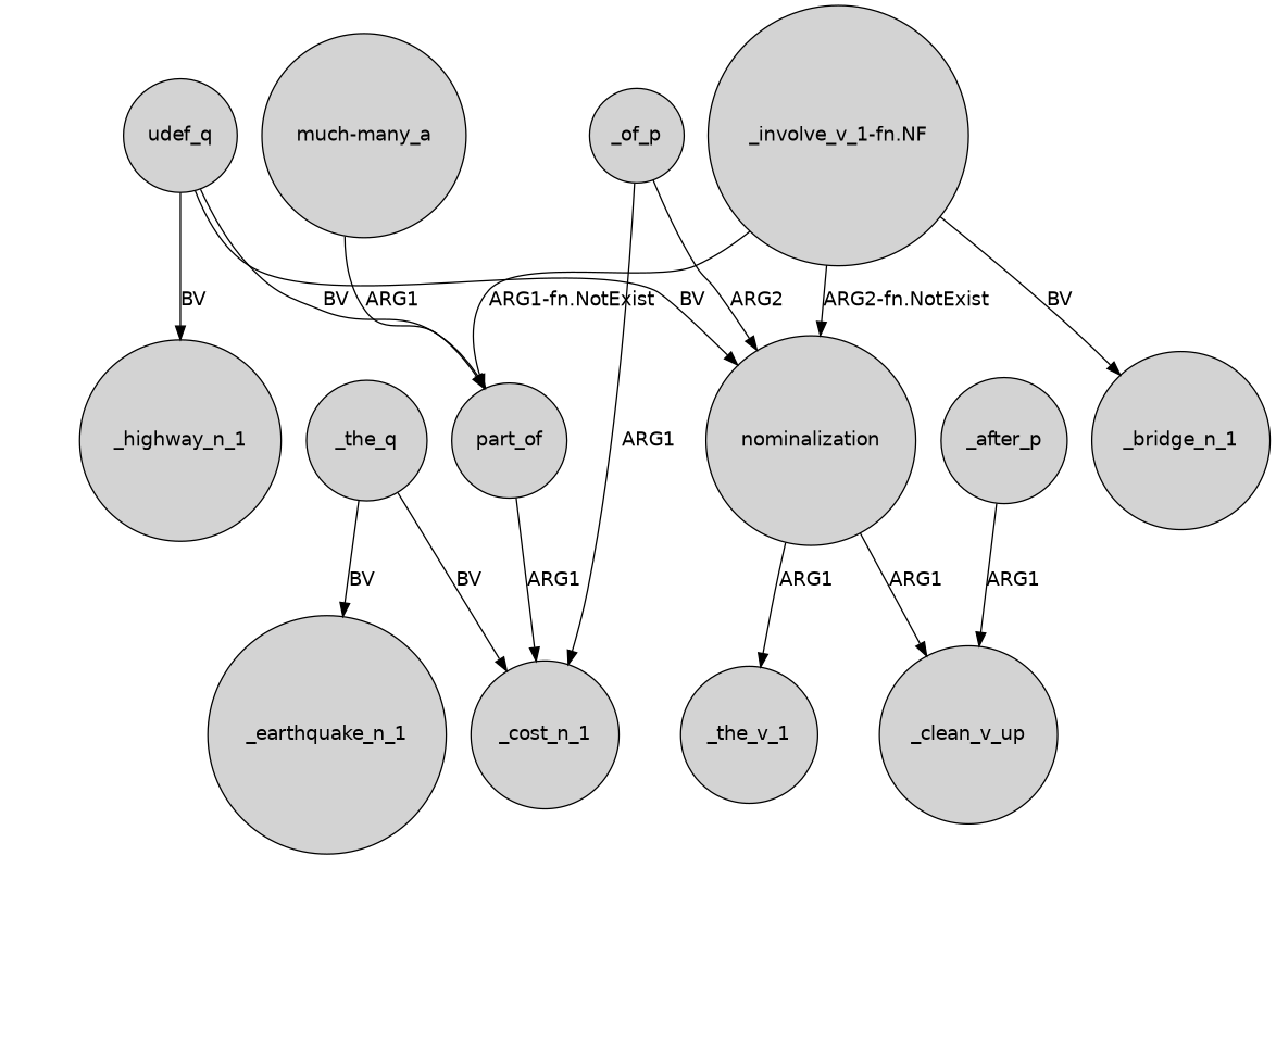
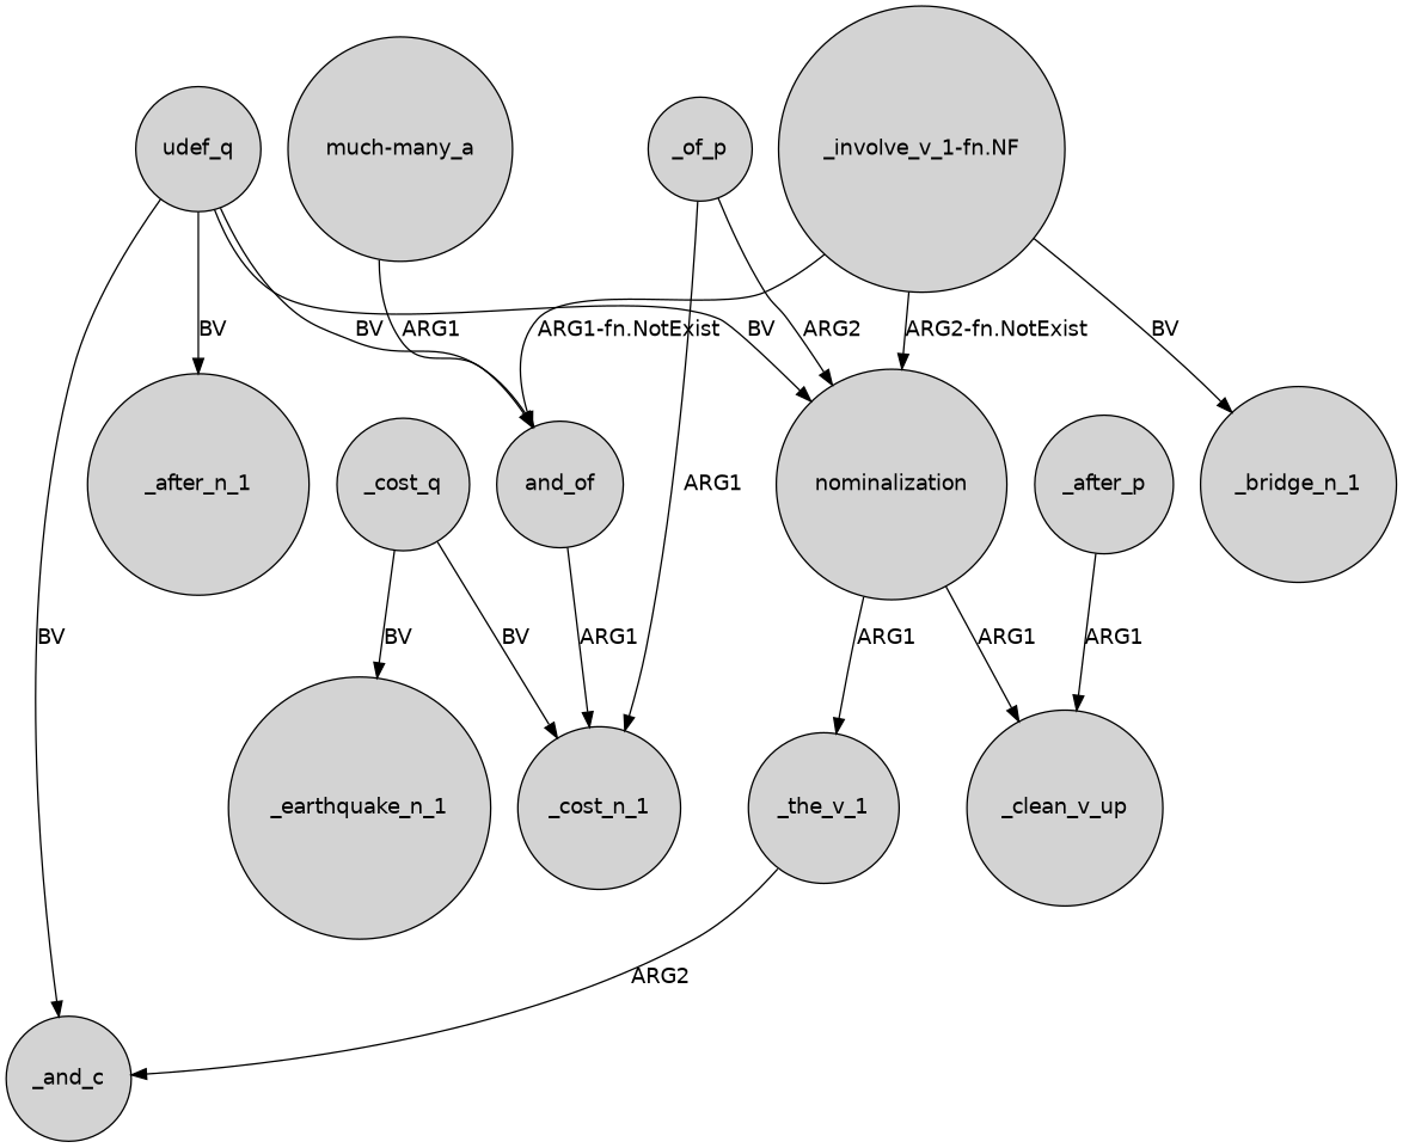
  digraph {
    fontname="DejaVu Sans"
    node [fontname="DejaVu Sans" shape=circle style=filled]
    edge [fontname="DejaVu Sans"]
-   _the_q
+   _the_q [label=_cost_q]
    _earthquake_n_1
    _cost_n_1
-   part_of
+   part_of [label=and_of]
    n5 [label=_the_v_1]
+   _and_c
    udef_q
-   _highway_n_1
+   _highway_n_1 [label=_after_n_1]
    nominalization
    _clean_v_up
    "_involve_v_1-fn.NF"
    _bridge_n_1
    _of_p
    _after_p
    "much-many_a"
    _the_q -> _earthquake_n_1 [label=BV]
    _the_q -> _cost_n_1 [label=BV]
    part_of -> _cost_n_1 [label=ARG1]
+   n5 -> _and_c [label=ARG2]
    udef_q -> part_of [label=BV]
+   udef_q -> _and_c [label=BV]
    udef_q -> _highway_n_1 [label=BV]
    udef_q -> nominalization [label=BV]
    nominalization -> n5 [label=ARG1]
    nominalization -> _clean_v_up [label=ARG1]
    "_involve_v_1-fn.NF" -> part_of [label="ARG1-fn.NotExist"]
    "_involve_v_1-fn.NF" -> nominalization [label="ARG2-fn.NotExist"]
    "_involve_v_1-fn.NF" -> _bridge_n_1 [label=BV]
    _of_p -> _cost_n_1 [label=ARG1]
    _of_p -> nominalization [label=ARG2]
    _after_p -> _clean_v_up [label=ARG1]
    "much-many_a" -> part_of [label=ARG1]
  }
